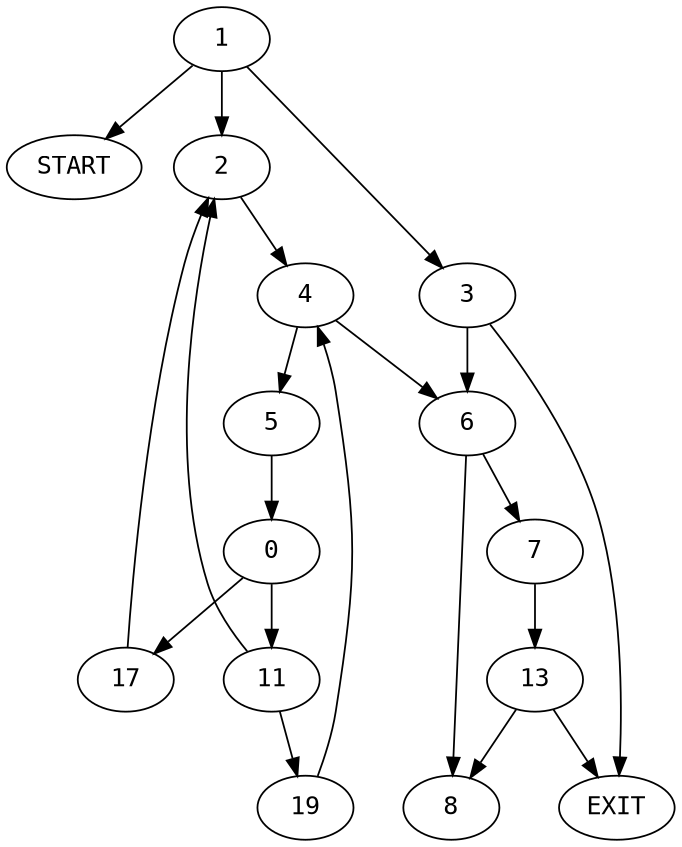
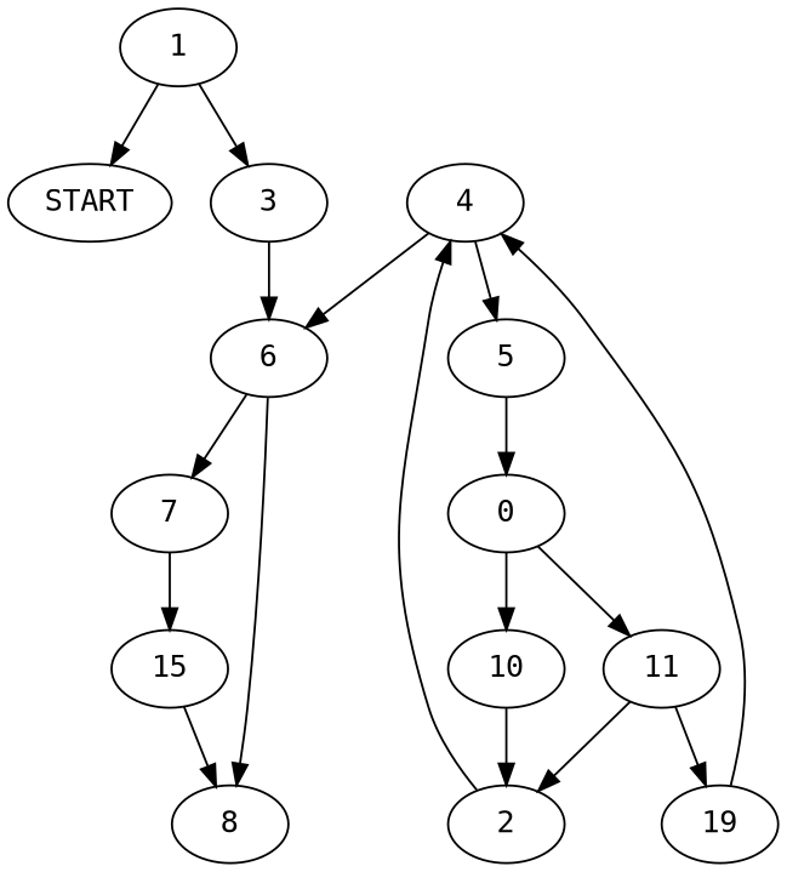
  digraph {
    fontname="DejaVu Sans Mono"
    node [fontname="DejaVu Sans Mono"]
    edge [fontname="DejaVu Sans Mono"]
    n1 [label=START]
    1
    2
    3
-   n5 [label=EXIT]
    4
    6
    5
    n9 [label=0]
    7
    8
-   10 [label=17]
+   10
    11
-   13
+   13 [label=15]
    n15 [label=19]
    1 -> n1
-   1 -> 2
    1 -> 3
    2 -> 4
-   3 -> n5
    3 -> 6
    4 -> 6
    4 -> 5
    6 -> 7
    6 -> 8
    5 -> n9
    n9 -> 10
    n9 -> 11
    7 -> 13
    10 -> 2
    11 -> 2
    11 -> n15
-   13 -> n5
    13 -> 8
    n15 -> 4
  }
